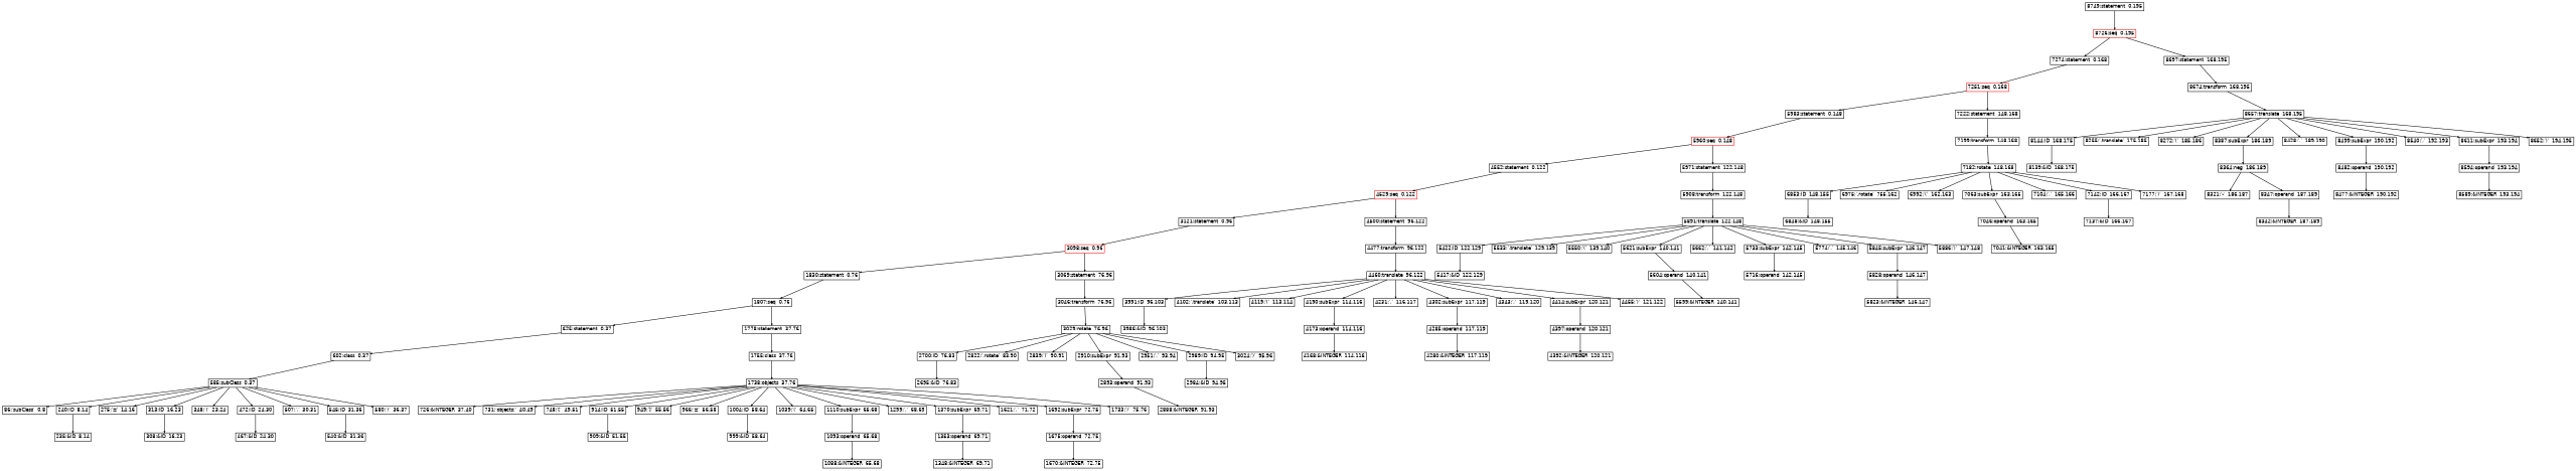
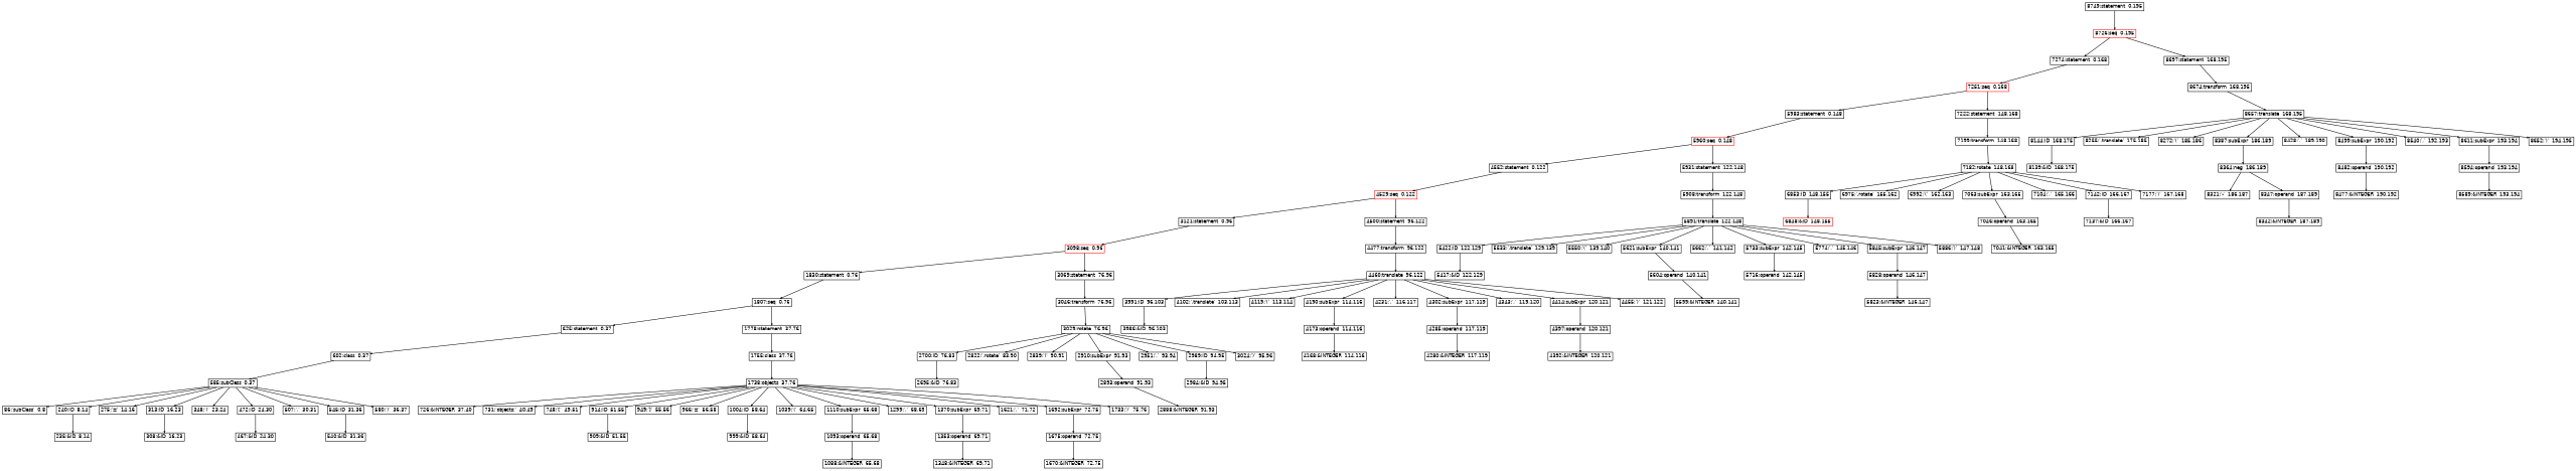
  digraph {
    ordering=out
    node [fontname=Helvetica fontsize=9 margin=0.04 shape=box]
    edge [arrowsize=0.3]
    "8726:seq  0,195" [color=red height=0 width=0]
    "7274:statement  0,168" [height=0 width=0]
    "8697:statement  168,195" [height=0 width=0]
    "8749:statement  0,195" [height=0 width=0]
    "7251:seq  0,168" [color=red height=0 width=0]
    "8674:transform  168,195" [height=0 width=0]
    "5983:statement  0,148" [height=0 width=0]
    "7222:statement  148,168" [height=0 width=0]
    "5960:seq  0,148" [color=red height=0 width=0]
    "7199:transform  148,168" [height=0 width=0]
    "4552:statement  0,122" [height=0 width=0]
-   "5931:statement  122,148" [height=0 width=0 label="5971:statement  122,148"]
+   "5931:statement  122,148" [height=0 width=0]
    "4529:seq  0,122" [color=red height=0 width=0]
    "5908:transform  122,148" [height=0 width=0]
    "3121:statement  0,96" [height=0 width=0]
    "4500:statement  96,122" [height=0 width=0]
    "3098:seq  0,96" [color=red height=0 width=0]
    "4477:transform  96,122" [height=0 width=0]
    "1830:statement  0,76" [height=0 width=0]
    "3069:statement  76,96" [height=0 width=0]
    "1807:seq  0,76" [height=0 width=0]
    "3046:transform  76,96" [height=0 width=0]
    "625:statement  0,37" [height=0 width=0]
    "1778:statement  37,76" [height=0 width=0]
    "602:class  0,37" [height=0 width=0]
    "1755:class  37,76" [height=0 width=0]
    "585:subClass  0,37" [height=0 width=0]
    "86:'subClass'  0,8" [height=0 width=0]
    "240:ID  8,14" [height=0 width=0]
    "275:'='  14,16" [height=0 width=0]
    "313:ID  16,23" [height=0 width=0]
    "348:'('  23,24" [height=0 width=0]
    "472:ID  24,30" [height=0 width=0]
    "507:','  30,31" [height=0 width=0]
    "545:ID  31,36" [height=0 width=0]
    "580:')'  36,37" [height=0 width=0]
    "235:&ID  8,14" [height=0 width=0]
    "308:&ID  16,23" [height=0 width=0]
    "467:&ID  24,30" [height=0 width=0]
    "540:&ID  31,36" [height=0 width=0]
    "1738:objects  37,76" [height=0 width=0]
    "726:&INTEGER  37,40" [height=0 width=0]
    "731:'objects:'  40,49" [height=0 width=0]
    "748:'['  49,51" [height=0 width=0]
    "914:ID  51,55" [height=0 width=0]
    "949:']'  55,56" [height=0 width=0]
    "966:'='  56,58" [height=0 width=0]
    "1004:ID  58,64" [height=0 width=0]
    "1039:'('  64,65" [height=0 width=0]
    "1110:subExpr  65,68" [height=0 width=0]
    "1299:','  68,69" [height=0 width=0]
    "1370:subExpr  69,71" [height=0 width=0]
    "1621:','  71,72" [height=0 width=0]
    "1692:subExpr  72,75" [height=0 width=0]
    "1733:')'  75,76" [height=0 width=0]
    "909:&ID  51,55" [height=0 width=0]
    "999:&ID  58,64" [height=0 width=0]
    "1093:operand  65,68" [height=0 width=0]
    "1353:operand  69,71" [height=0 width=0]
    "1675:operand  72,75" [height=0 width=0]
    "1088:&INTEGER  65,68" [height=0 width=0]
    "1348:&INTEGER  69,71" [height=0 width=0]
    "1670:&INTEGER  72,75" [height=0 width=0]
    "3029:rotate  76,96" [height=0 width=0]
    "2700:ID  76,83" [height=0 width=0]
    "2822:'.rotate'  83,90" [height=0 width=0]
    "2839:'('  90,91" [height=0 width=0]
    "2910:subExpr  91,93" [height=0 width=0]
    "2951:','  93,94" [height=0 width=0]
    "2989:ID  94,95" [height=0 width=0]
    "3024:')'  95,96" [height=0 width=0]
    "2695:&ID  76,83" [height=0 width=0]
    "2893:operand  91,93" [height=0 width=0]
    "2984:&ID  94,95" [height=0 width=0]
    "2888:&INTEGER  91,93" [height=0 width=0]
    "4460:translate  96,122" [height=0 width=0]
    "3991:ID  96,103" [height=0 width=0]
    "4102:'.translate'  103,113" [height=0 width=0]
    "4119:'('  113,114" [height=0 width=0]
    "4190:subExpr  114,116" [height=0 width=0]
    "4231:','  116,117" [height=0 width=0]
    "4302:subExpr  117,119" [height=0 width=0]
    "4343:','  119,120" [height=0 width=0]
    "4414:subExpr  120,121" [height=0 width=0]
    "4455:')'  121,122" [height=0 width=0]
    "3986:&ID  96,103" [height=0 width=0]
    "4173:operand  114,116" [height=0 width=0]
    "4285:operand  117,119" [height=0 width=0]
    "4397:operand  120,121" [height=0 width=0]
    "4168:&INTEGER  114,116" [height=0 width=0]
    "4280:&INTEGER  117,119" [height=0 width=0]
    "4392:&INTEGER  120,121" [height=0 width=0]
    "5891:translate  122,148" [height=0 width=0]
    "5422:ID  122,129" [height=0 width=0]
    "5533:'.translate'  129,139" [height=0 width=0]
    "5550:'('  139,140" [height=0 width=0]
    "5621:subExpr  140,141" [height=0 width=0]
    "5662:','  141,142" [height=0 width=0]
    "5733:subExpr  142,145" [height=0 width=0]
    "5774:','  145,146" [height=0 width=0]
    "5845:subExpr  146,147" [height=0 width=0]
    "5886:')'  147,148" [height=0 width=0]
    "5417:&ID  122,129" [height=0 width=0]
    "5604:operand  140,141" [height=0 width=0]
    "5716:operand  142,145" [height=0 width=0]
    "5828:operand  146,147" [height=0 width=0]
    "5599:&INTEGER  140,141" [height=0 width=0]
    "5823:&INTEGER  146,147" [height=0 width=0]
    "7182:rotate  148,168" [height=0 width=0]
    "6853:ID  148,155" [height=0 width=0]
-   "6975:'.rotate'  155,162" [height=0 width=0 label="6975:'.rotate'  755,162"]
+   "6975:'.rotate'  155,162" [height=0 width=0]
    "6992:'('  162,163" [height=0 width=0]
    "7063:subExpr  163,165" [height=0 width=0]
    "7104:','  165,166" [height=0 width=0]
    "7142:ID  166,167" [height=0 width=0]
    "7177:')'  167,168" [height=0 width=0]
-   "6848:&ID  148,155" [height=0 width=0]
+   "6848:&ID  148,155" [height=0 width=0 color=red]
    "7046:operand  163,165" [height=0 width=0]
    "7137:&ID  166,167" [height=0 width=0]
    "7041:&INTEGER  163,165" [height=0 width=0]
    "8657:translate  168,195" [height=0 width=0]
    "8144:ID  168,175" [height=0 width=0]
    "8255:'.translate'  175,185" [height=0 width=0]
    "8272:'('  185,186" [height=0 width=0]
    "8387:subExpr  186,189" [height=0 width=0]
    "8428:','  189,190" [height=0 width=0]
    "8499:subExpr  190,192" [height=0 width=0]
    "8540:','  192,193" [height=0 width=0]
    "8611:subExpr  193,194" [height=0 width=0]
    "8652:')'  194,195" [height=0 width=0]
    "8139:&ID  168,175" [height=0 width=0]
    "8364:neg  186,189" [height=0 width=0]
    "8482:operand  190,192" [height=0 width=0]
    "8594:operand  193,194" [height=0 width=0]
    "8321:'-'  186,187" [height=0 width=0]
    "8347:operand  187,189" [height=0 width=0]
    "8342:&INTEGER  187,189" [height=0 width=0]
    "8477:&INTEGER  190,192" [height=0 width=0]
    "8589:&INTEGER  193,194" [height=0 width=0]
    "8726:seq  0,195" -> "7274:statement  0,168"
    "8726:seq  0,195" -> "8697:statement  168,195"
    "7274:statement  0,168" -> "7251:seq  0,168"
    "8697:statement  168,195" -> "8674:transform  168,195"
    "8749:statement  0,195" -> "8726:seq  0,195"
    "7251:seq  0,168" -> "5983:statement  0,148"
    "7251:seq  0,168" -> "7222:statement  148,168"
    "8674:transform  168,195" -> "8657:translate  168,195"
    "5983:statement  0,148" -> "5960:seq  0,148"
    "7222:statement  148,168" -> "7199:transform  148,168"
    "5960:seq  0,148" -> "4552:statement  0,122"
    "5960:seq  0,148" -> "5931:statement  122,148"
    "7199:transform  148,168" -> "7182:rotate  148,168"
    "4552:statement  0,122" -> "4529:seq  0,122"
    "5931:statement  122,148" -> "5908:transform  122,148"
    "4529:seq  0,122" -> "3121:statement  0,96"
    "4529:seq  0,122" -> "4500:statement  96,122"
    "5908:transform  122,148" -> "5891:translate  122,148"
    "3121:statement  0,96" -> "3098:seq  0,96"
    "4500:statement  96,122" -> "4477:transform  96,122"
    "3098:seq  0,96" -> "1830:statement  0,76"
    "3098:seq  0,96" -> "3069:statement  76,96"
    "4477:transform  96,122" -> "4460:translate  96,122"
    "1830:statement  0,76" -> "1807:seq  0,76"
    "3069:statement  76,96" -> "3046:transform  76,96"
    "1807:seq  0,76" -> "625:statement  0,37"
    "1807:seq  0,76" -> "1778:statement  37,76"
    "3046:transform  76,96" -> "3029:rotate  76,96"
    "625:statement  0,37" -> "602:class  0,37"
    "1778:statement  37,76" -> "1755:class  37,76"
    "602:class  0,37" -> "585:subClass  0,37"
    "1755:class  37,76" -> "1738:objects  37,76"
    "585:subClass  0,37" -> "86:'subClass'  0,8"
    "585:subClass  0,37" -> "240:ID  8,14"
    "585:subClass  0,37" -> "275:'='  14,16"
    "585:subClass  0,37" -> "313:ID  16,23"
    "585:subClass  0,37" -> "348:'('  23,24"
    "585:subClass  0,37" -> "472:ID  24,30"
    "585:subClass  0,37" -> "507:','  30,31"
    "585:subClass  0,37" -> "545:ID  31,36"
    "585:subClass  0,37" -> "580:')'  36,37"
    "240:ID  8,14" -> "235:&ID  8,14"
    "313:ID  16,23" -> "308:&ID  16,23"
    "472:ID  24,30" -> "467:&ID  24,30"
    "545:ID  31,36" -> "540:&ID  31,36"
    "1738:objects  37,76" -> "726:&INTEGER  37,40"
    "1738:objects  37,76" -> "731:'objects:'  40,49"
    "1738:objects  37,76" -> "748:'['  49,51"
    "1738:objects  37,76" -> "914:ID  51,55"
    "1738:objects  37,76" -> "949:']'  55,56"
    "1738:objects  37,76" -> "966:'='  56,58"
    "1738:objects  37,76" -> "1004:ID  58,64"
    "1738:objects  37,76" -> "1039:'('  64,65"
    "1738:objects  37,76" -> "1110:subExpr  65,68"
    "1738:objects  37,76" -> "1299:','  68,69"
    "1738:objects  37,76" -> "1370:subExpr  69,71"
    "1738:objects  37,76" -> "1621:','  71,72"
    "1738:objects  37,76" -> "1692:subExpr  72,75"
    "1738:objects  37,76" -> "1733:')'  75,76"
    "914:ID  51,55" -> "909:&ID  51,55"
    "1004:ID  58,64" -> "999:&ID  58,64"
    "1110:subExpr  65,68" -> "1093:operand  65,68"
    "1370:subExpr  69,71" -> "1353:operand  69,71"
    "1692:subExpr  72,75" -> "1675:operand  72,75"
    "1093:operand  65,68" -> "1088:&INTEGER  65,68"
    "1353:operand  69,71" -> "1348:&INTEGER  69,71"
    "1675:operand  72,75" -> "1670:&INTEGER  72,75"
    "3029:rotate  76,96" -> "2700:ID  76,83"
    "3029:rotate  76,96" -> "2822:'.rotate'  83,90"
    "3029:rotate  76,96" -> "2839:'('  90,91"
    "3029:rotate  76,96" -> "2910:subExpr  91,93"
    "3029:rotate  76,96" -> "2951:','  93,94"
    "3029:rotate  76,96" -> "2989:ID  94,95"
    "3029:rotate  76,96" -> "3024:')'  95,96"
    "2700:ID  76,83" -> "2695:&ID  76,83"
    "2910:subExpr  91,93" -> "2893:operand  91,93"
    "2989:ID  94,95" -> "2984:&ID  94,95"
    "2893:operand  91,93" -> "2888:&INTEGER  91,93"
    "4460:translate  96,122" -> "3991:ID  96,103"
    "4460:translate  96,122" -> "4102:'.translate'  103,113"
    "4460:translate  96,122" -> "4119:'('  113,114"
    "4460:translate  96,122" -> "4190:subExpr  114,116"
    "4460:translate  96,122" -> "4231:','  116,117"
    "4460:translate  96,122" -> "4302:subExpr  117,119"
    "4460:translate  96,122" -> "4343:','  119,120"
    "4460:translate  96,122" -> "4414:subExpr  120,121"
    "4460:translate  96,122" -> "4455:')'  121,122"
    "3991:ID  96,103" -> "3986:&ID  96,103"
    "4190:subExpr  114,116" -> "4173:operand  114,116"
    "4302:subExpr  117,119" -> "4285:operand  117,119"
    "4414:subExpr  120,121" -> "4397:operand  120,121"
    "4173:operand  114,116" -> "4168:&INTEGER  114,116"
    "4285:operand  117,119" -> "4280:&INTEGER  117,119"
    "4397:operand  120,121" -> "4392:&INTEGER  120,121"
    "5891:translate  122,148" -> "5422:ID  122,129"
    "5891:translate  122,148" -> "5533:'.translate'  129,139"
    "5891:translate  122,148" -> "5550:'('  139,140"
    "5891:translate  122,148" -> "5621:subExpr  140,141"
    "5891:translate  122,148" -> "5662:','  141,142"
    "5891:translate  122,148" -> "5733:subExpr  142,145"
    "5891:translate  122,148" -> "5774:','  145,146"
    "5891:translate  122,148" -> "5845:subExpr  146,147"
    "5891:translate  122,148" -> "5886:')'  147,148"
    "5422:ID  122,129" -> "5417:&ID  122,129"
    "5621:subExpr  140,141" -> "5604:operand  140,141"
    "5733:subExpr  142,145" -> "5716:operand  142,145"
    "5845:subExpr  146,147" -> "5828:operand  146,147"
    "5604:operand  140,141" -> "5599:&INTEGER  140,141"
    "5828:operand  146,147" -> "5823:&INTEGER  146,147"
    "7182:rotate  148,168" -> "6853:ID  148,155"
    "7182:rotate  148,168" -> "6975:'.rotate'  155,162"
    "7182:rotate  148,168" -> "6992:'('  162,163"
    "7182:rotate  148,168" -> "7063:subExpr  163,165"
    "7182:rotate  148,168" -> "7104:','  165,166"
    "7182:rotate  148,168" -> "7142:ID  166,167"
    "7182:rotate  148,168" -> "7177:')'  167,168"
    "6853:ID  148,155" -> "6848:&ID  148,155"
    "7063:subExpr  163,165" -> "7046:operand  163,165"
    "7142:ID  166,167" -> "7137:&ID  166,167"
    "7046:operand  163,165" -> "7041:&INTEGER  163,165"
    "8657:translate  168,195" -> "8144:ID  168,175"
    "8657:translate  168,195" -> "8255:'.translate'  175,185"
    "8657:translate  168,195" -> "8272:'('  185,186"
    "8657:translate  168,195" -> "8387:subExpr  186,189"
    "8657:translate  168,195" -> "8428:','  189,190"
    "8657:translate  168,195" -> "8499:subExpr  190,192"
    "8657:translate  168,195" -> "8540:','  192,193"
    "8657:translate  168,195" -> "8611:subExpr  193,194"
    "8657:translate  168,195" -> "8652:')'  194,195"
    "8144:ID  168,175" -> "8139:&ID  168,175"
    "8387:subExpr  186,189" -> "8364:neg  186,189"
    "8499:subExpr  190,192" -> "8482:operand  190,192"
    "8611:subExpr  193,194" -> "8594:operand  193,194"
    "8364:neg  186,189" -> "8321:'-'  186,187"
    "8364:neg  186,189" -> "8347:operand  187,189"
    "8482:operand  190,192" -> "8477:&INTEGER  190,192"
    "8594:operand  193,194" -> "8589:&INTEGER  193,194"
    "8347:operand  187,189" -> "8342:&INTEGER  187,189"
  }
